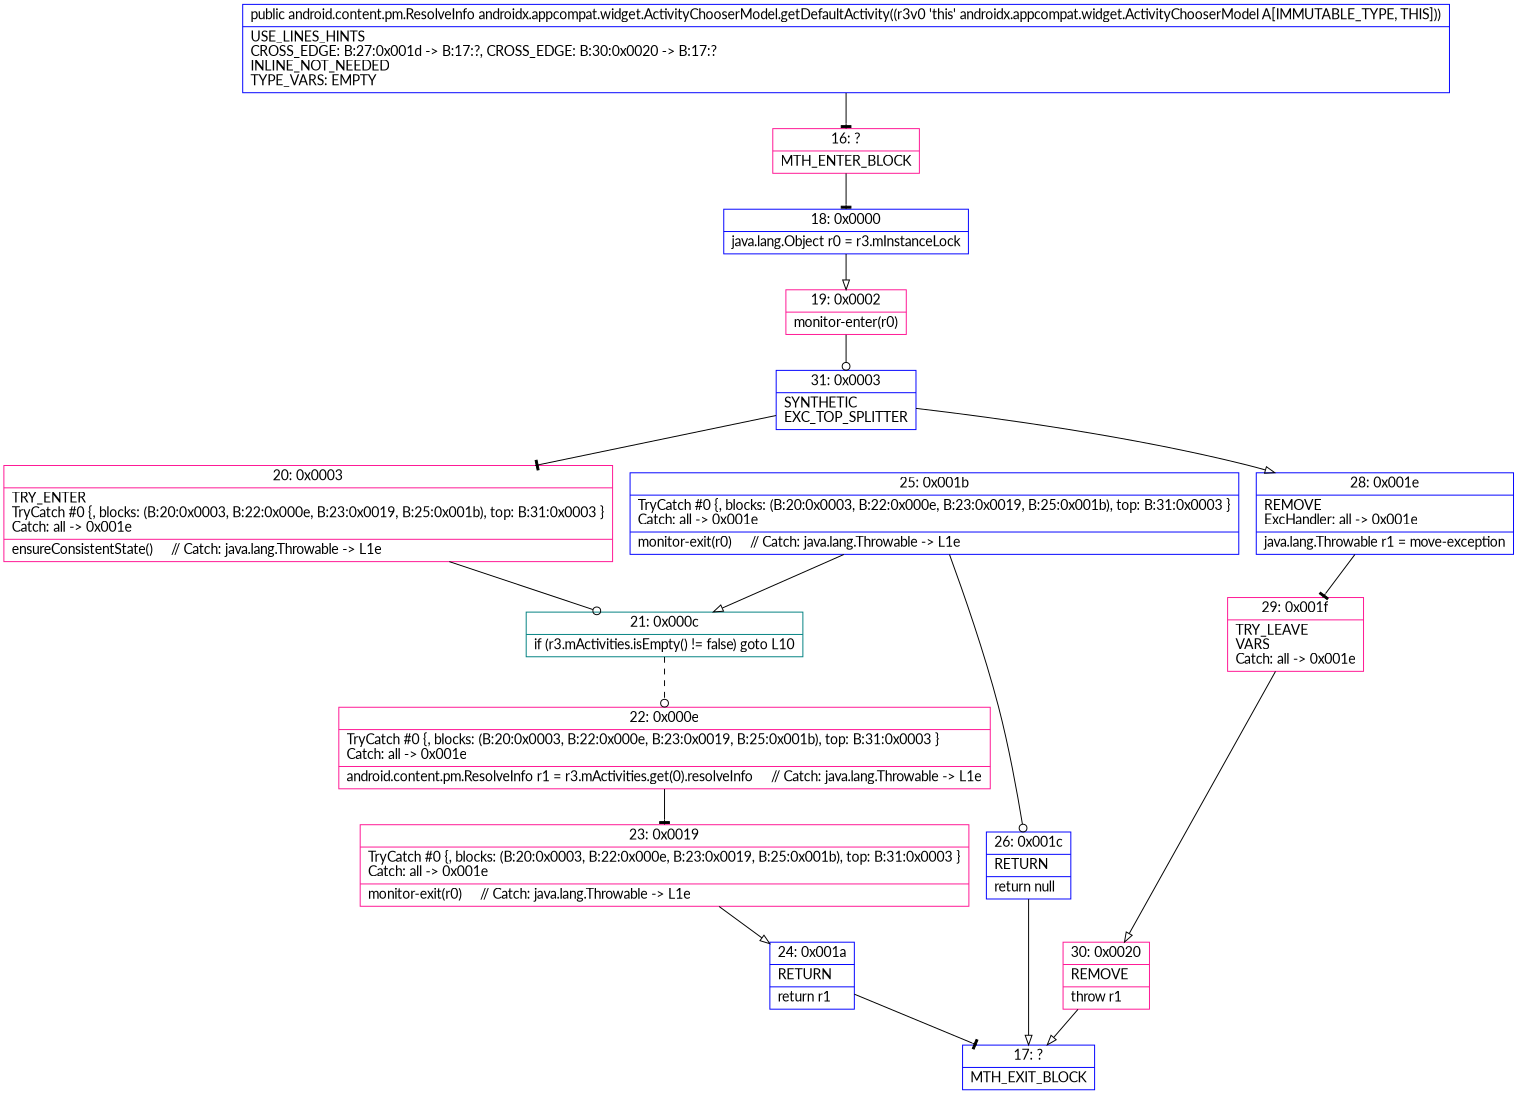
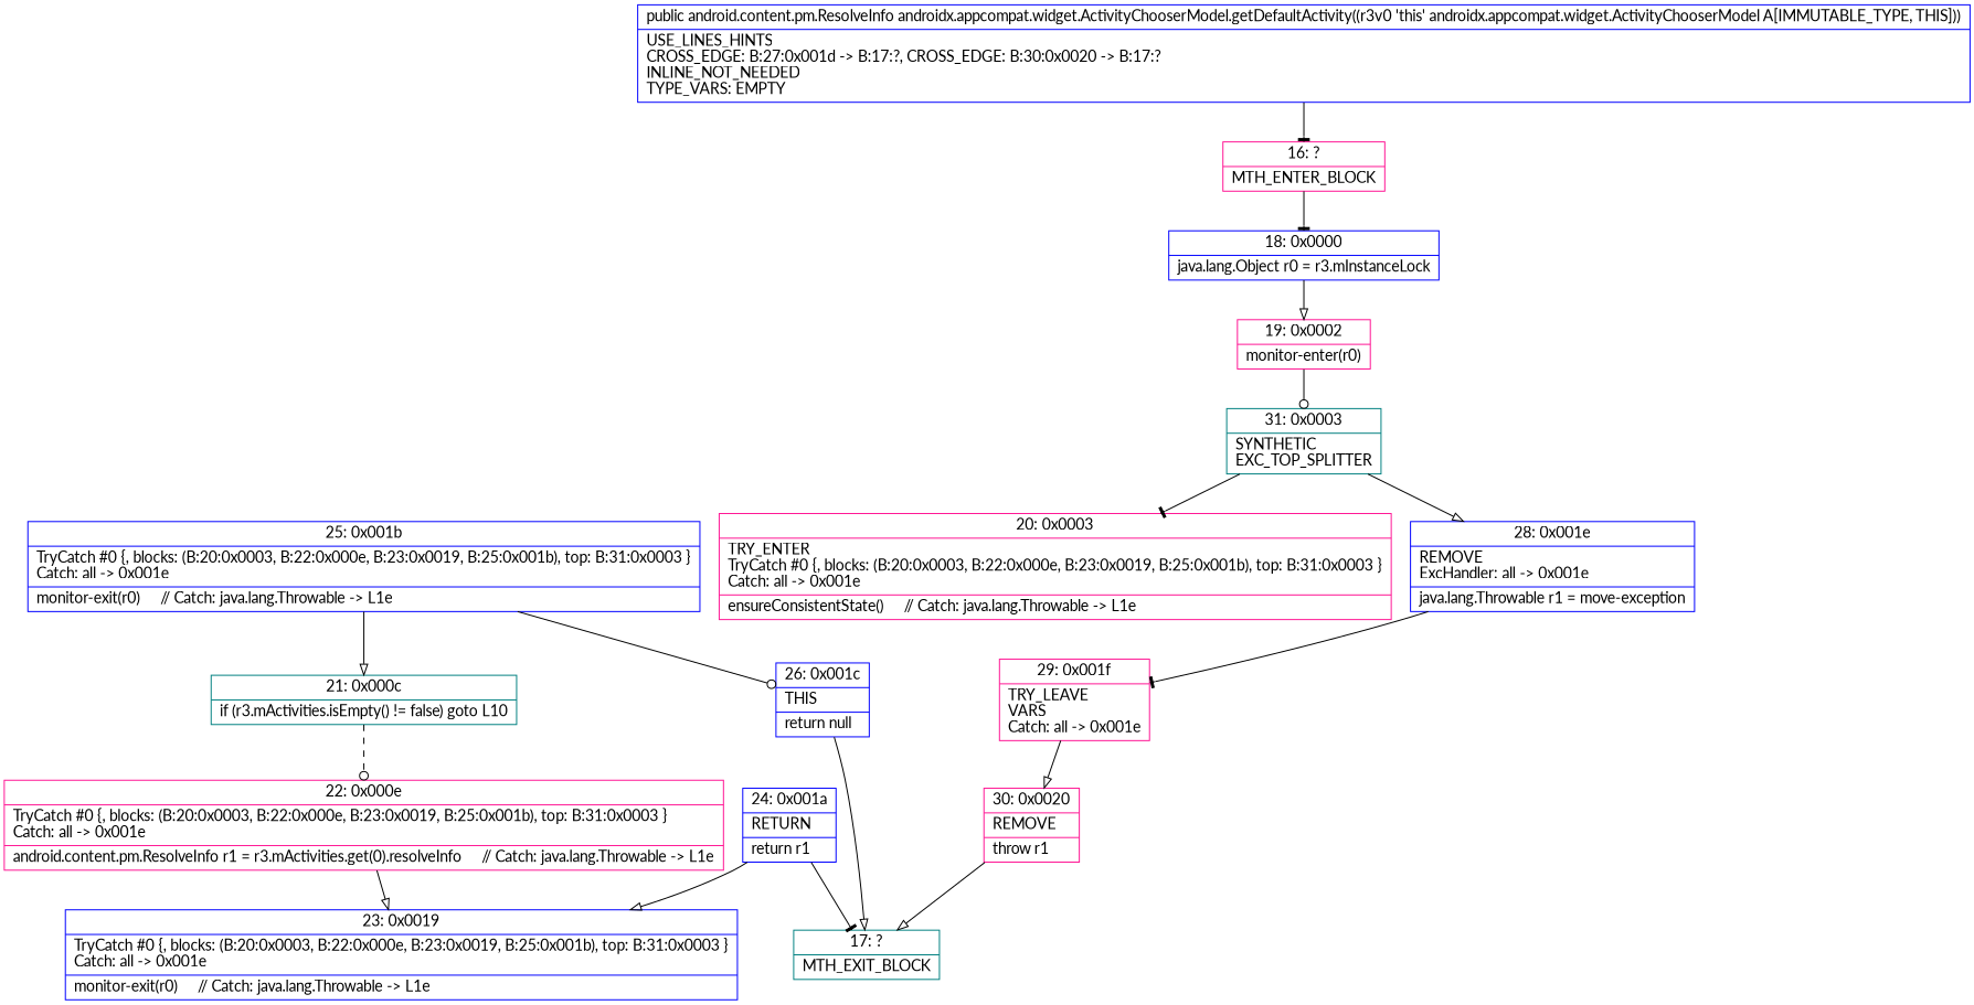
  digraph {
    fontname=Lato
    node [color=blue fontname=Lato shape=record]
    edge [arrowhead=onormal fontname=Lato]
    n1 [color=deeppink label="{16\:\ ?|MTH_ENTER_BLOCK\l}"]
    n2 [label="{18\:\ 0x0000|java.lang.Object r0 = r3.mInstanceLock\l}"]
    n3 [color=deeppink label="{19\:\ 0x0002|monitor\-enter(r0)\l}"]
-   n4 [label="{31\:\ 0x0003|SYNTHETIC\lEXC_TOP_SPLITTER\l}"]
+   n4 [color=teal label="{31\:\ 0x0003|SYNTHETIC\lEXC_TOP_SPLITTER\l}"]
    n5 [color=deeppink label="{20\:\ 0x0003|TRY_ENTER\lTryCatch #0 \{, blocks: (B:20:0x0003, B:22:0x000e, B:23:0x0019, B:25:0x001b), top: B:31:0x0003 \}\lCatch: all \-\> 0x001e\l|ensureConsistentState()     \/\/ Catch: java.lang.Throwable \-\> L1e\l}"]
    n6 [label="{28\:\ 0x001e|REMOVE\lExcHandler: all \-\> 0x001e\l|java.lang.Throwable r1 = move\-exception\l}"]
    n7 [color=teal label="{21\:\ 0x000c|if (r3.mActivities.isEmpty() != false) goto L10\l}"]
    n8 [color=deeppink label="{29\:\ 0x001f|TRY_LEAVE\lVARS\lCatch: all \-\> 0x001e\l}"]
    n9 [color=deeppink label="{22\:\ 0x000e|TryCatch #0 \{, blocks: (B:20:0x0003, B:22:0x000e, B:23:0x0019, B:25:0x001b), top: B:31:0x0003 \}\lCatch: all \-\> 0x001e\l|android.content.pm.ResolveInfo r1 = r3.mActivities.get(0).resolveInfo     \/\/ Catch: java.lang.Throwable \-\> L1e\l}"]
-   n10 [color=deeppink label="{23\:\ 0x0019|TryCatch #0 \{, blocks: (B:20:0x0003, B:22:0x000e, B:23:0x0019, B:25:0x001b), top: B:31:0x0003 \}\lCatch: all \-\> 0x001e\l|monitor\-exit(r0)     \/\/ Catch: java.lang.Throwable \-\> L1e\l}"]
+   n10 [label="{23\:\ 0x0019|TryCatch #0 \{, blocks: (B:20:0x0003, B:22:0x000e, B:23:0x0019, B:25:0x001b), top: B:31:0x0003 \}\lCatch: all \-\> 0x001e\l|monitor\-exit(r0)     \/\/ Catch: java.lang.Throwable \-\> L1e\l}"]
    n11 [label="{25\:\ 0x001b|TryCatch #0 \{, blocks: (B:20:0x0003, B:22:0x000e, B:23:0x0019, B:25:0x001b), top: B:31:0x0003 \}\lCatch: all \-\> 0x001e\l|monitor\-exit(r0)     \/\/ Catch: java.lang.Throwable \-\> L1e\l}"]
-   n12 [label="{26\:\ 0x001c|RETURN\l|return null\l}"]
+   n12 [label="{26\:\ 0x001c|THIS\l|return null\l}"]
    n13 [label="{24\:\ 0x001a|RETURN\l|return r1\l}"]
-   n14 [label="{17\:\ ?|MTH_EXIT_BLOCK\l}"]
+   n14 [color=teal label="{17\:\ ?|MTH_EXIT_BLOCK\l}"]
    n15 [color=deeppink label="{30\:\ 0x0020|REMOVE\l|throw r1\l}"]
    n16 [label="{public android.content.pm.ResolveInfo androidx.appcompat.widget.ActivityChooserModel.getDefaultActivity((r3v0 'this' androidx.appcompat.widget.ActivityChooserModel A[IMMUTABLE_TYPE, THIS]))  | USE_LINES_HINTS\lCROSS_EDGE: B:27:0x001d \-\> B:17:?, CROSS_EDGE: B:30:0x0020 \-\> B:17:?\lINLINE_NOT_NEEDED\lTYPE_VARS: EMPTY\l}"]
    n1 -> n2 [arrowhead=tee]
    n2 -> n3
    n3 -> n4 [arrowhead=odot]
    n4 -> n5 [arrowhead=tee]
    n4 -> n6
-   n5 -> n7 [arrowhead=odot]
    n6 -> n8 [arrowhead=tee]
    n7 -> n9 [arrowhead=odot style=dashed]
    n8 -> n15
-   n9 -> n10 [arrowhead=tee]
-   n10 -> n13
+   n9 -> n10
+   n13 -> n10
    n11 -> n7
    n11 -> n12 [arrowhead=odot]
    n12 -> n14
    n13 -> n14 [arrowhead=tee]
    n15 -> n14
    n16 -> n1 [arrowhead=tee]
  }
